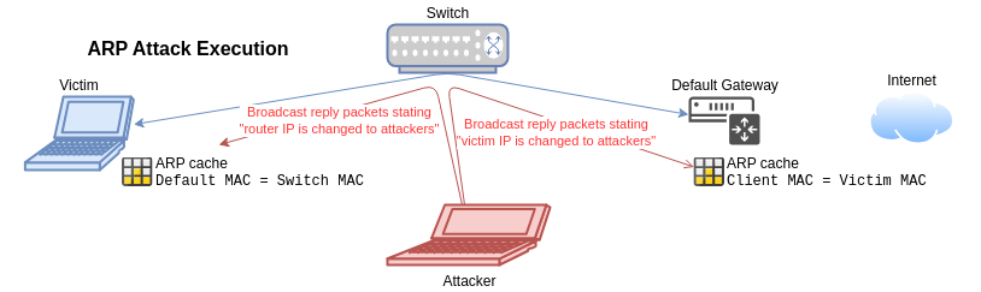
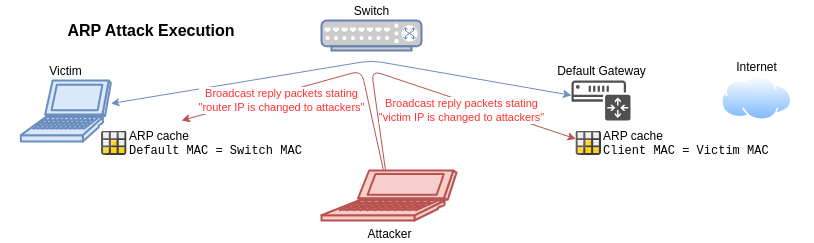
  <mxCell id="0" />
  <mxCell id="1" parent="0" />
  <mxCell id="2" value="Attacker" style="shape=mxgraph.cisco.computers_and_peripherals.laptop;html=1;dashed=0;fillColor=#f8cecc;strokeColor=#b85450;strokeWidth=2;verticalLabelPosition=bottom;verticalAlign=top" vertex="1" parent="1"><mxGeometry x="321" y="170" width="135" height="50" as="geometry" /></mxCell>
  <mxCell id="3" value="Victim" style="shape=mxgraph.cisco.computers_and_peripherals.laptop;html=1;dashed=0;fillColor=#dae8fc;strokeColor=#6c8ebf;strokeWidth=2;verticalLabelPosition=top;verticalAlign=bottom;labelPosition=center;align=center;" vertex="1" parent="1"><mxGeometry x="20.37" y="80" width="90" height="61" as="geometry" /></mxCell>
  <mxCell id="4" value="Internet" style="aspect=fixed;perimeter=ellipsePerimeter;html=1;align=center;shadow=0;dashed=0;spacingTop=3;image;image=img/lib/active_directory/internet_cloud.svg;strokeColor=#000000;labelPosition=center;verticalLabelPosition=top;verticalAlign=bottom;" vertex="1" parent="1"><mxGeometry x="721" y="75.5" width="70.63" height="44.5" as="geometry" /></mxCell>
  <mxCell id="5" value="Default Gateway" style="pointerEvents=1;shadow=0;dashed=0;html=1;strokeColor=none;fillColor=#505050;labelPosition=center;verticalLabelPosition=top;verticalAlign=bottom;outlineConnect=0;align=center;shape=mxgraph.office.devices.ip_gateway;" vertex="1" parent="1"><mxGeometry x="571" y="80" width="59" height="40" as="geometry" /></mxCell>
  <mxCell id="6" value="" style="endArrow=classic;startArrow=classic;html=1;fillColor=#dae8fc;strokeColor=#6c8ebf;" edge="1" parent="1" source="3" target="5"><mxGeometry width="50" height="50" relative="1" as="geometry"><mxPoint x="120.37" y="300" as="sourcePoint" /><mxPoint x="170.37" y="250" as="targetPoint" /><Array as="points"><mxPoint x="371" y="60" /></Array></mxGeometry></mxCell>
  <mxCell id="7" value="ARP cache&lt;br&gt;&lt;font face=&quot;Courier New&quot;&gt;Default MAC = Switch MAC&lt;/font&gt;" style="aspect=fixed;html=1;points=[];align=left;image;fontSize=12;image=img/lib/mscae/Table_Storage.svg;strokeColor=#000000;labelPosition=right;verticalLabelPosition=middle;verticalAlign=middle;" vertex="1" parent="1"><mxGeometry x="101" y="130.5" width="25.52" height="24.5" as="geometry" /></mxCell>
  <mxCell id="8" value="ARP cache&lt;br&gt;&lt;font face=&quot;Courier New&quot;&gt;Client MAC = Victim MAC&lt;/font&gt;" style="aspect=fixed;html=1;points=[];align=left;image;fontSize=12;image=img/lib/mscae/Table_Storage.svg;strokeColor=#000000;labelPosition=right;verticalLabelPosition=middle;verticalAlign=middle;" vertex="1" parent="1"><mxGeometry x="575.48" y="130.5" width="25.52" height="24.5" as="geometry" /></mxCell>
- <mxCell id="9" value="Broadcast reply packets stating&lt;br&gt;&quot;victim IP is changed to attackers&quot;" style="endArrow=open;html=1;fillColor=#f8cecc;strokeColor=#b85450;fontColor=#FF3333;" edge="1" parent="1" source="2" target="8"><mxGeometry x="0.255" y="-9" width="50" height="50" relative="1" as="geometry"><mxPoint x="292.37" y="215" as="sourcePoint" /><mxPoint x="230.37" y="185" as="targetPoint" /><Array as="points"><mxPoint x="371" y="70" /></Array><mxPoint as="offset" /></mxGeometry></mxCell>
+ <mxCell id="9" value="Broadcast reply packets stating&lt;br&gt;&quot;victim IP is changed to attackers&quot;" style="endArrow=classic;html=1;fillColor=#f8cecc;strokeColor=#b85450;fontColor=#FF3333;" edge="1" parent="1" source="2" target="8"><mxGeometry x="0.255" y="-9" width="50" height="50" relative="1" as="geometry"><mxPoint x="292.37" y="215" as="sourcePoint" /><mxPoint x="230.37" y="185" as="targetPoint" /><Array as="points"><mxPoint x="371" y="70" /></Array><mxPoint as="offset" /></mxGeometry></mxCell>
  <mxCell id="10" value="&lt;span style=&quot;color: rgb(255 , 51 , 51) ; font-family: &amp;#34;helvetica&amp;#34; ; font-size: 11px ; font-style: normal ; font-weight: 400 ; letter-spacing: normal ; text-align: center ; text-indent: 0px ; text-transform: none ; word-spacing: 0px ; background-color: rgb(255 , 255 , 255) ; display: inline ; float: none&quot;&gt;Broadcast reply packets stating&lt;br&gt;&quot;router IP is changed to attackers&quot;&lt;/span&gt;" style="endArrow=classic;html=1;fillColor=#f8cecc;strokeColor=#b85450;" edge="1" parent="1" source="2"><mxGeometry x="0.291" y="7" width="50" height="50" relative="1" as="geometry"><mxPoint x="235.89" y="471.022" as="sourcePoint" /><mxPoint x="181" y="120" as="targetPoint" /><Array as="points"><mxPoint x="361" y="70" /></Array><mxPoint y="1" as="offset" /></mxGeometry></mxCell>
- <mxCell id="11" value="&lt;font color=&quot;#000000&quot;&gt;Switch&lt;br&gt;&lt;/font&gt;" style="fontColor=#0066CC;verticalAlign=bottom;verticalLabelPosition=top;labelPosition=center;align=center;html=1;outlineConnect=0;fillColor=#CCCCCC;strokeColor=#6881B3;gradientColor=none;gradientDirection=north;strokeWidth=2;shape=mxgraph.networks.switch;" vertex="1" parent="1"><mxGeometry x="321" y="20" width="100" height="40" as="geometry" /></mxCell>
- <mxCell id="12" value="ARP Attack Execution" style="text;html=1;strokeColor=none;fillColor=none;align=center;verticalAlign=middle;whiteSpace=wrap;rounded=0;fontStyle=1;fontSize=16;" vertex="1" parent="1"><mxGeometry x="66" y="30" width="180" height="20" as="geometry" /></mxCell>
+ <mxCell id="11" value="&lt;font color=&quot;#000000&quot;&gt;Switch&lt;br&gt;&lt;/font&gt;" style="fontColor=#0066CC;verticalAlign=bottom;verticalLabelPosition=top;labelPosition=center;align=center;html=1;outlineConnect=0;fillColor=#CCCCCC;strokeColor=#6881B3;gradientColor=none;gradientDirection=north;strokeWidth=2;shape=mxgraph.networks.switch;" vertex="1" parent="1"><mxGeometry x="321" y="20" width="100" height="30" as="geometry" /></mxCell>
+ <mxCell id="12" value="ARP Attack Execution" style="text;html=1;strokeColor=none;fillColor=none;align=center;verticalAlign=middle;whiteSpace=wrap;rounded=0;fontStyle=1;fontSize=16;" vertex="1" parent="1"><mxGeometry x="61" y="20" width="180" height="20" as="geometry" /></mxCell>
